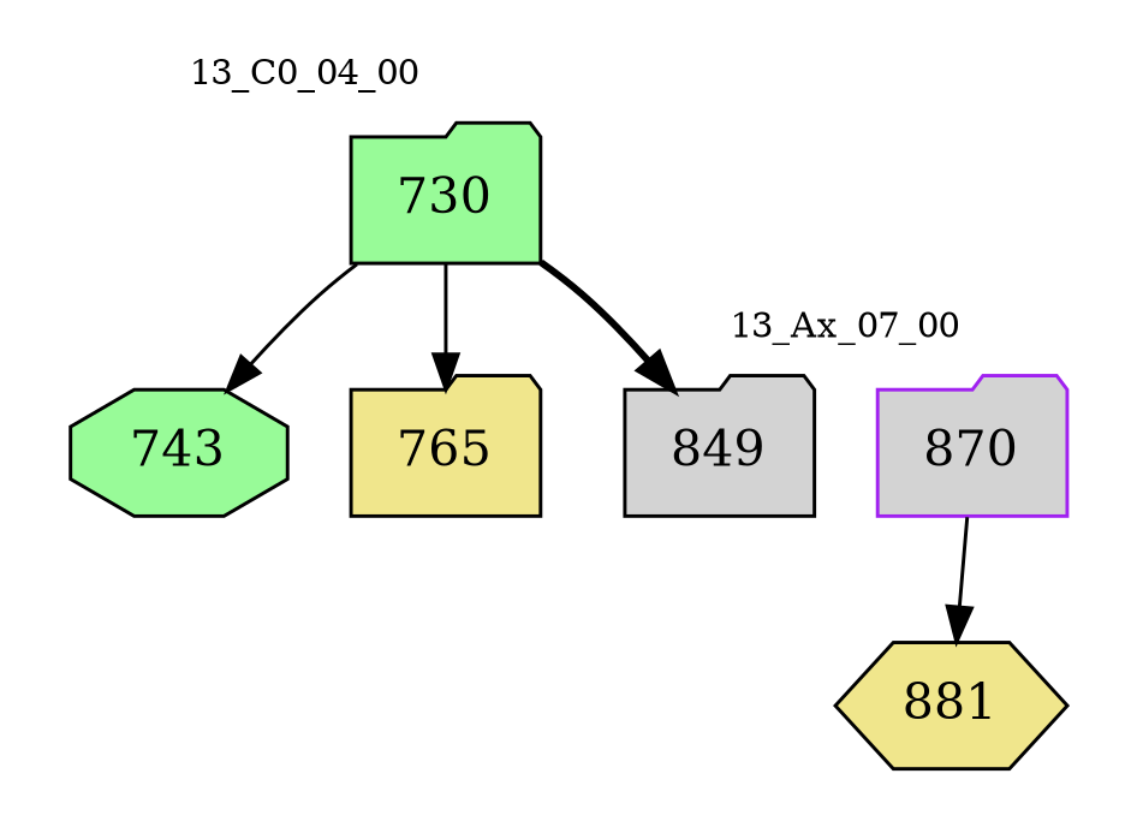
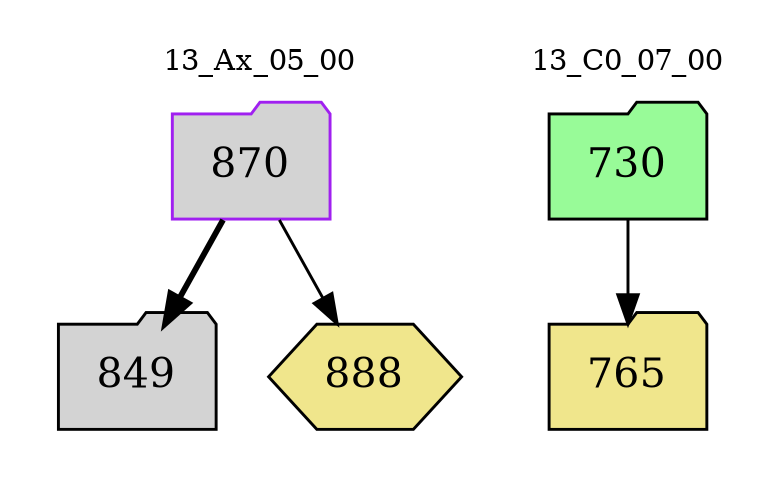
  digraph {
    node [color=black fillcolor=lightgrey shape=folder style=filled]
    edge [color=black style=solid]
    n1 [color=purple label=870]
    n2 [label=849]
-   n3 [fillcolor=khaki label=881 shape=hexagon]
+   n3 [fillcolor=khaki label=888 shape=hexagon]
    n4 [fillcolor=palegreen label=730]
-   n5 [fillcolor=palegreen label=743 shape=octagon]
    n6 [fillcolor=khaki label=765]
    subgraph cluster_1 {
      color=white
      fontsize=10
-     label="13_Ax_07_00"
+     label="13_Ax_05_00"
      n1
      n2
      n3
    }
    subgraph cluster_2 {
      color=white
      fontsize=10
-     label="13_C0_04_00"
+     label="13_C0_07_00"
      n4
-     n5
      n6
    }
-   n4 -> n2 [style=bold]
+   n1 -> n2 [style=bold]
    n1 -> n3
-   n4 -> n5
    n4 -> n6
  }
